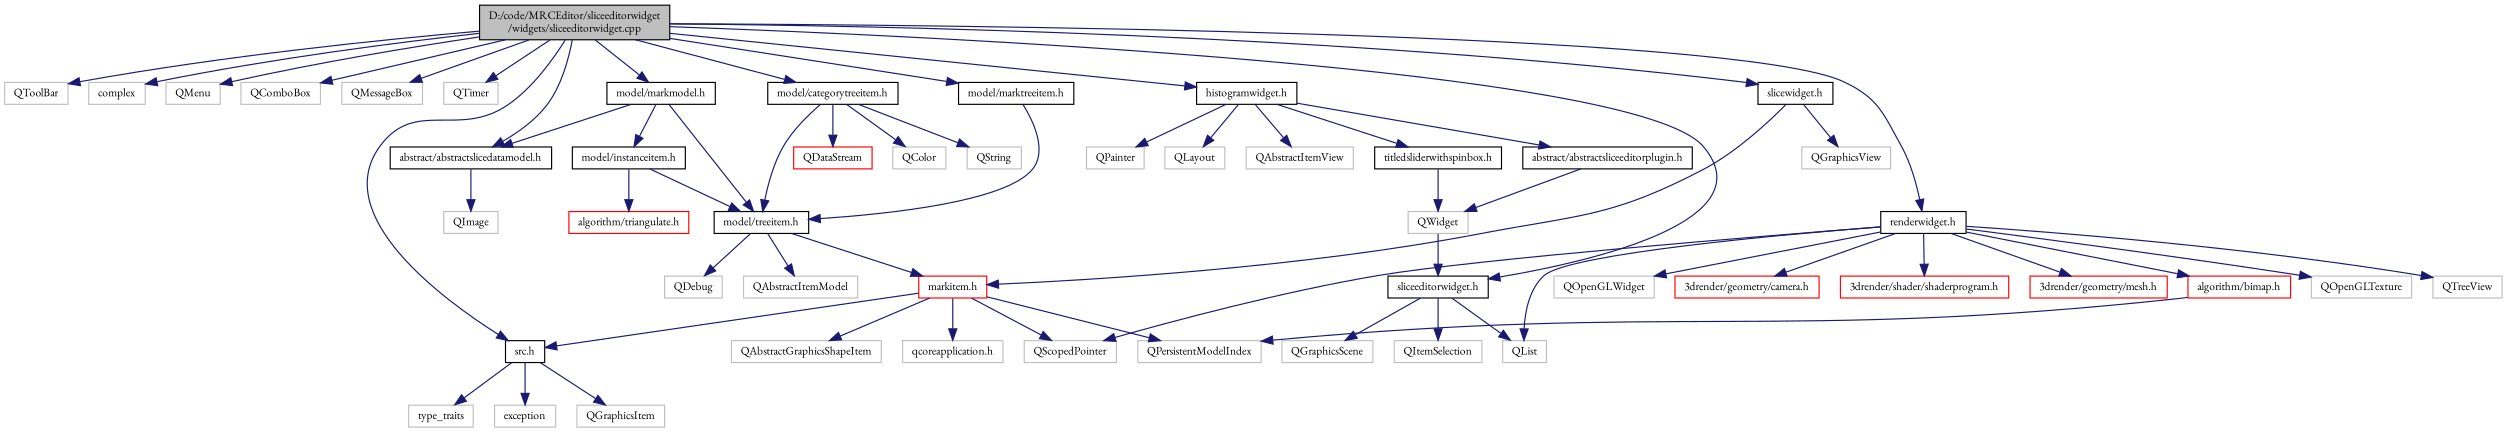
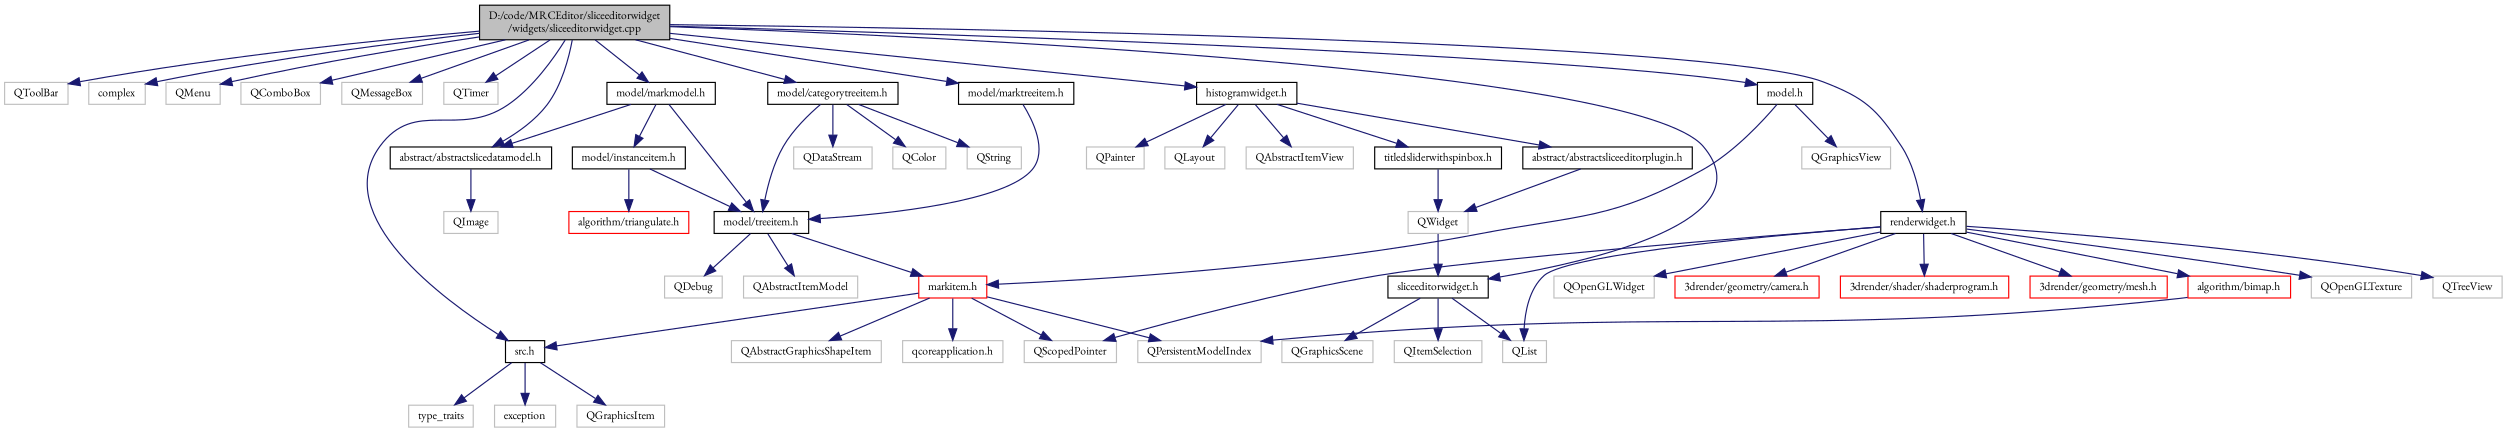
  digraph {
    fontname="EB Garamond"
    node [color=grey75 fillcolor=white fontname="EB Garamond" fontsize=10 shape=record style=filled]
    edge [color=midnightblue fontname="EB Garamond" fontsize=10 labelfontname=Helvetica labelfontsize=10 style=solid]
    n1 [color=black fillcolor=grey75 fontcolor=black height=0.2 label="D:/code/MRCEditor/sliceeditorwidget\l/widgets/sliceeditorwidget.cpp" width=0.4]
    n2 [height=0.2 label=QToolBar width=0.4]
    n3 [height=0.2 label=complex width=0.4]
    n4 [height=0.2 label=QMenu width=0.4]
    n5 [height=0.2 label=QComboBox width=0.4]
    n6 [height=0.2 label=QMessageBox width=0.4]
    n7 [height=0.2 label=QTimer width=0.4]
    n8 [color=black height=0.2 label="src.h" width=0.4]
    n9 [color=black height=0.2 label="abstract/abstractslicedatamodel.h" width=0.4]
    n10 [color=black height=0.2 label="model/markmodel.h" width=0.4]
    n11 [color=black height=0.2 label="model/categorytreeitem.h" width=0.4]
    n12 [color=black height=0.2 label="model/marktreeitem.h" width=0.4]
    n13 [color=black height=0.2 label="histogramwidget.h" width=0.4]
    n14 [color=black height=0.2 label="sliceeditorwidget.h" width=0.4]
-   n15 [color=black height=0.2 label="slicewidget.h" width=0.4]
+   n15 [color=black height=0.2 label="model.h" width=0.4]
    n16 [color=black height=0.2 label="renderwidget.h" width=0.4]
    n17 [height=0.2 label=type_traits width=0.4]
    n18 [height=0.2 label=exception width=0.4]
    n19 [height=0.2 label=QGraphicsItem width=0.4]
    n20 [height=0.2 label=QImage width=0.4]
    n21 [color=black height=0.2 label="model/treeitem.h" width=0.4]
    n22 [color=black height=0.2 label="model/instanceitem.h" width=0.4]
-   n23 [color=red height=0.2 label=QDataStream width=0.4]
+   n23 [height=0.2 label=QDataStream width=0.4]
    n24 [height=0.2 label=QColor width=0.4]
    n25 [height=0.2 label=QString width=0.4]
    n26 [height=0.2 label=QPainter width=0.4]
    n27 [height=0.2 label=QLayout width=0.4]
    n28 [height=0.2 label=QAbstractItemView width=0.4]
    n29 [color=black height=0.2 label="titledsliderwithspinbox.h" width=0.4]
    n30 [color=black height=0.2 label="abstract/abstractsliceeditorplugin.h" width=0.4]
    n31 [height=0.2 label=QList width=0.4]
    n32 [height=0.2 label=QGraphicsScene width=0.4]
    n33 [height=0.2 label=QItemSelection width=0.4]
    n34 [color=red height=0.2 label="markitem.h" width=0.4]
    n35 [height=0.2 label=QGraphicsView width=0.4]
    n36 [height=0.2 label=QScopedPointer width=0.4]
    n37 [height=0.2 label=QOpenGLWidget width=0.4]
    n38 [color=red height=0.2 label="3drender/geometry/camera.h" width=0.4]
    n39 [color=red height=0.2 label="3drender/shader/shaderprogram.h" width=0.4]
    n40 [color=red height=0.2 label="3drender/geometry/mesh.h" width=0.4]
    n41 [color=red height=0.2 label="algorithm/bimap.h" width=0.4]
    n42 [height=0.2 label=QOpenGLTexture width=0.4]
    n43 [height=0.2 label=QTreeView width=0.4]
    n44 [height=0.2 label=QDebug width=0.4]
    n45 [height=0.2 label=QAbstractItemModel width=0.4]
    n46 [color=red height=0.2 label="algorithm/triangulate.h" width=0.4]
    n47 [height=0.2 label=QAbstractGraphicsShapeItem width=0.4]
    n48 [height=0.2 label=QPersistentModelIndex width=0.4]
    n49 [height=0.2 label="qcoreapplication.h" width=0.4]
    n50 [height=0.2 label=QWidget width=0.4]
    n1 -> n2
    n1 -> n3
    n1 -> n4
    n1 -> n5
    n1 -> n6
    n1 -> n7
    n1 -> n8
    n1 -> n9
    n1 -> n10
    n1 -> n11
    n1 -> n12
    n1 -> n13
    n1 -> n14
    n1 -> n15
    n1 -> n16
    n8 -> n17
    n8 -> n18
    n8 -> n19
    n9 -> n20
    n10 -> n9
    n10 -> n21
    n10 -> n22
    n11 -> n21
    n11 -> n23
    n11 -> n24
    n11 -> n25
    n12 -> n21
    n13 -> n26
    n13 -> n27
    n13 -> n28
    n13 -> n29
    n13 -> n30
    n14 -> n31
    n14 -> n32
    n14 -> n33
    n15 -> n34
    n15 -> n35
    n16 -> n31
    n16 -> n36
    n16 -> n37
    n16 -> n38
    n16 -> n39
    n16 -> n40
    n16 -> n41
    n16 -> n42
    n16 -> n43
    n21 -> n34
    n21 -> n44
    n21 -> n45
    n22 -> n21
    n22 -> n46
    n29 -> n50
    n30 -> n50
    n34 -> n8
    n34 -> n36
    n34 -> n47
    n34 -> n48
    n34 -> n49
    n41 -> n48
    n50 -> n14
  }
